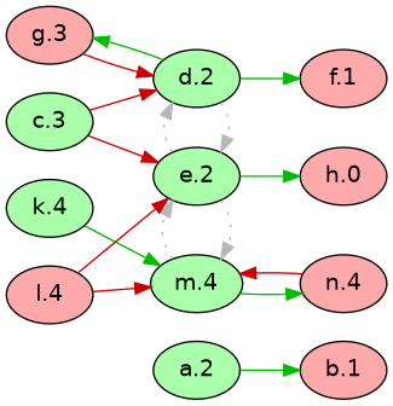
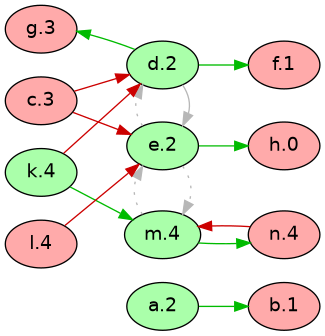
  digraph {
    rankdir=LR
    node [fillcolor="#FFAAAA" fontcolor="#000000" fontname=Helvetica fontsize=14 shape=oval style=filled]
    edge [color="#CC0000" dir=forward style=solid]
    n1 [label="b.1"]
    n2 [label="f.1"]
    n3 [label="h.0"]
-   n4 [fillcolor="#AAFFAA" label="c.3"]
+   n4 [label="c.3"]
    n5 [label="g.3"]
    n6 [fillcolor="#AAFFAA" label="d.2"]
    n7 [fillcolor="#AAFFAA" label="e.2"]
    n8 [fillcolor="#AAFFAA" label="a.2"]
    n9 [fillcolor="#AAFFAA" label="k.4"]
    n10 [fillcolor="#AAFFAA" label="m.4"]
    n11 [label="l.4"]
    n12 [label="n.4"]
    subgraph sub_1 {
      rank=max
      n1
      n2
      n3
    }
    subgraph sub_2 {
      rank=min
      n4
      n5
    }
    n4 -> n6
    n4 -> n7
-   n5 -> n6
+   n9 -> n6
    n6 -> n2 [color="#00BB00"]
    n6 -> n5 [color="#00BB00"]
-   n6 -> n7 [color="#b7b7b7" constraint=false style=dotted]
+   n6 -> n7 [color="#b7b7b7" constraint=false]
    n7 -> n3 [color="#00BB00"]
    n7 -> n6 [color="#b7b7b7" constraint=false style=dotted]
    n7 -> n10 [color="#b7b7b7" constraint=false style=dotted]
    n8 -> n1 [color="#00BB00"]
    n9 -> n10 [color="#00BB00"]
    n10 -> n7 [color="#b7b7b7" constraint=false style=dotted]
    n10 -> n12 [color="#00BB00"]
    n11 -> n7
-   n11 -> n10
    n12 -> n10
  }
